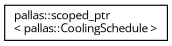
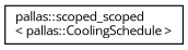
  digraph {
    rankdir=TB
    fontname="Open Sans"
-   n1 [color=black fillcolor=white fontname="Open Sans" fontsize=10 height=0.2 label="pallas::scoped_ptr\l\< pallas::CoolingSchedule \>" shape=record style=filled width=0.4]
+   n1 [color=black fillcolor=white fontname="Open Sans" fontsize=10 height=0.2 label="pallas::scoped_scoped\l\< pallas::CoolingSchedule \>" shape=record style=filled width=0.4]
  }
